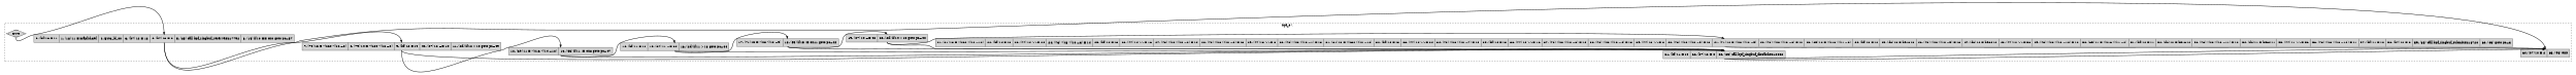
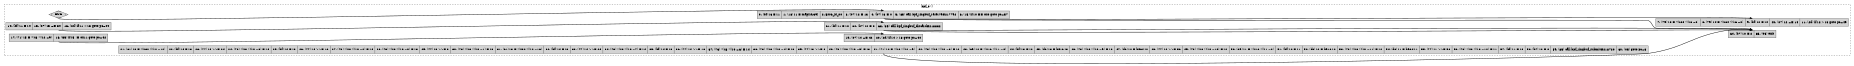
  digraph {
    rankdir=LR
    node [shape=record style=filled]
    edge [color=black constraint=true headport=n style="solid,bold" tailport=s weight=10]
    n1 [label=BUG shape=Mdiamond]
    n2 [label="{   0: (bf) r6 = r1\l |    1: (18) r1 = map[id:39]\l |    2: BUG_ld_00\l |    3: (b7) r2 = 13\l |    4: (b7) r3 = 0\l |    5: (85) call bpf_ringbuf_reserve#217792\l |    6: (15) if r0 == 0x0 goto pc+57\l}"]
    n3 [label="{   7: (79) r3 = *(u64 *)(r6 +8)\l |    8: (79) r4 = *(u64 *)(r6 +0)\l |    9: (bf) r2 = r4\l |   40: (07) r2 += 14\l |   11: (2d) if r2 \> r3 goto pc+49\l}"]
    n4 [label="{  64: (b7) r0 = 2\l |   65: (95) exit\l}"]
-   n5 [label="{  12: (69) r1 = *(u16 *)(r4 +12)\l |   13: (55) if r1 != 0x8 goto pc+47\l}"]
    n6 [label="{  61: (bf) r1 = r0\l |   62: (b7) r2 = 0\l |   63: (85) call bpf_ringbuf_discard#218832\l}"]
-   n7 [label="{  14: (bf) r1 = r4\l |   15: (07) r1 += 34\l |   16: (2d) if r1 \> r3 goto pc+44\l}"]
+   n7 [label="{  14: (bf) r1 = r4\l |   15: (07) r5 += 34\l |   16: (2d) if r1 \> r3 goto pc+44\l}"]
    n8 [label="{  17: (71) r5 = *(u8 *)(r2 +9)\l |   18: (55) if r5 != 0x11 goto pc+42\l}"]
    n9 [label="{  19: (07) r4 += 42\l |   20: (2d) if r4 \> r3 goto pc+40\l}"]
    n10 [label="{  21: (61) r3 = *(u32 *)(r2 +12)\l |   22: (bf) r4 = r3\l |   23: (77) r4 \>\>= 24\l |   24: (73) *(u8 *)(r0 +3) = r4\l |   25: (bf) r4 = r3\l |   26: (77) r4 \>\>= 16\l |   27: (73) *(u8 *)(r0 +2) = r4\l |   28: (73) *(u8 *)(r0 +0) = r3\l |   29: (77) r3 \>\>= 8\l |   30: (73) *(u8 *)(r0 +1) = r3\l |   31: (61) r3 = *(u32 *)(r2 +16)\l |   32: (bf) r4 = r3\l |   33: (77) r4 \>\>= 24\l |   34: (73) *(u8 *)(r0 +7) = r4\l |   35: (bf) r4 = r3\l |   36: (77) r4 \>\>= 16\l |   37: (73) *(u8 *)(r0 +6) = r4\l |   38: (73) *(u8 *)(r0 +4) = r3\l |   39: (77) r3 \>\>= 8\l |   40: (73) *(u8 *)(r0 +5) = r3\l |   41: (71) r2 = *(u8 *)(r2 +9)\l |   42: (73) *(u8 *)(r0 +8) = r2\l |   43: (69) r2 = *(u16 *)(r1 +0)\l |   44: (bf) r3 = r2\l |   45: (dc) r3 = be16 r3\l |   46: (73) *(u8 *)(r0 +9) = r3\l |   47: (dc) r2 = be64 r2\l |   48: (77) r2 \>\>= 56\l |   49: (73) *(u8 *)(r0 +10) = r2\l |   50: (69) r1 = *(u16 *)(r1 +2)\l |   51: (bf) r2 = r1\l |   52: (dc) r2 = be16 r2\l |   53: (73) *(u8 *)(r0 +11) = r2\l |   54: (dc) r1 = be64 r1\l |   55: (77) r1 \>\>= 56\l |   56: (73) *(u8 *)(r8 +12) = r1\l |   57: (bf) r1 = r0\l |   58: (b7) r2 = 0\l |   59: (85) call bpf_ringbuf_submit#218720\l |   60: (05) goto pc+3\l}"]
    subgraph cluster_1 {
      color=black
      label="bpf_0 ()"
      style=dashed
      n1
      n2
      n3
      n4
-     n5
      n6
      n7
      n8
      n9
      n10
    }
    n1 -> n2
    n2 -> n3
    n2 -> n4
-   n3 -> n5
-   n3 -> n6
-   n5 -> n6
-   n5 -> n7
    n6 -> n4
    n6 -> n4
    n7 -> n6
-   n7 -> n8
-   n8 -> n6
    n8 -> n9
-   n9 -> n6
-   n9 -> n10
    n10 -> n4
  }
